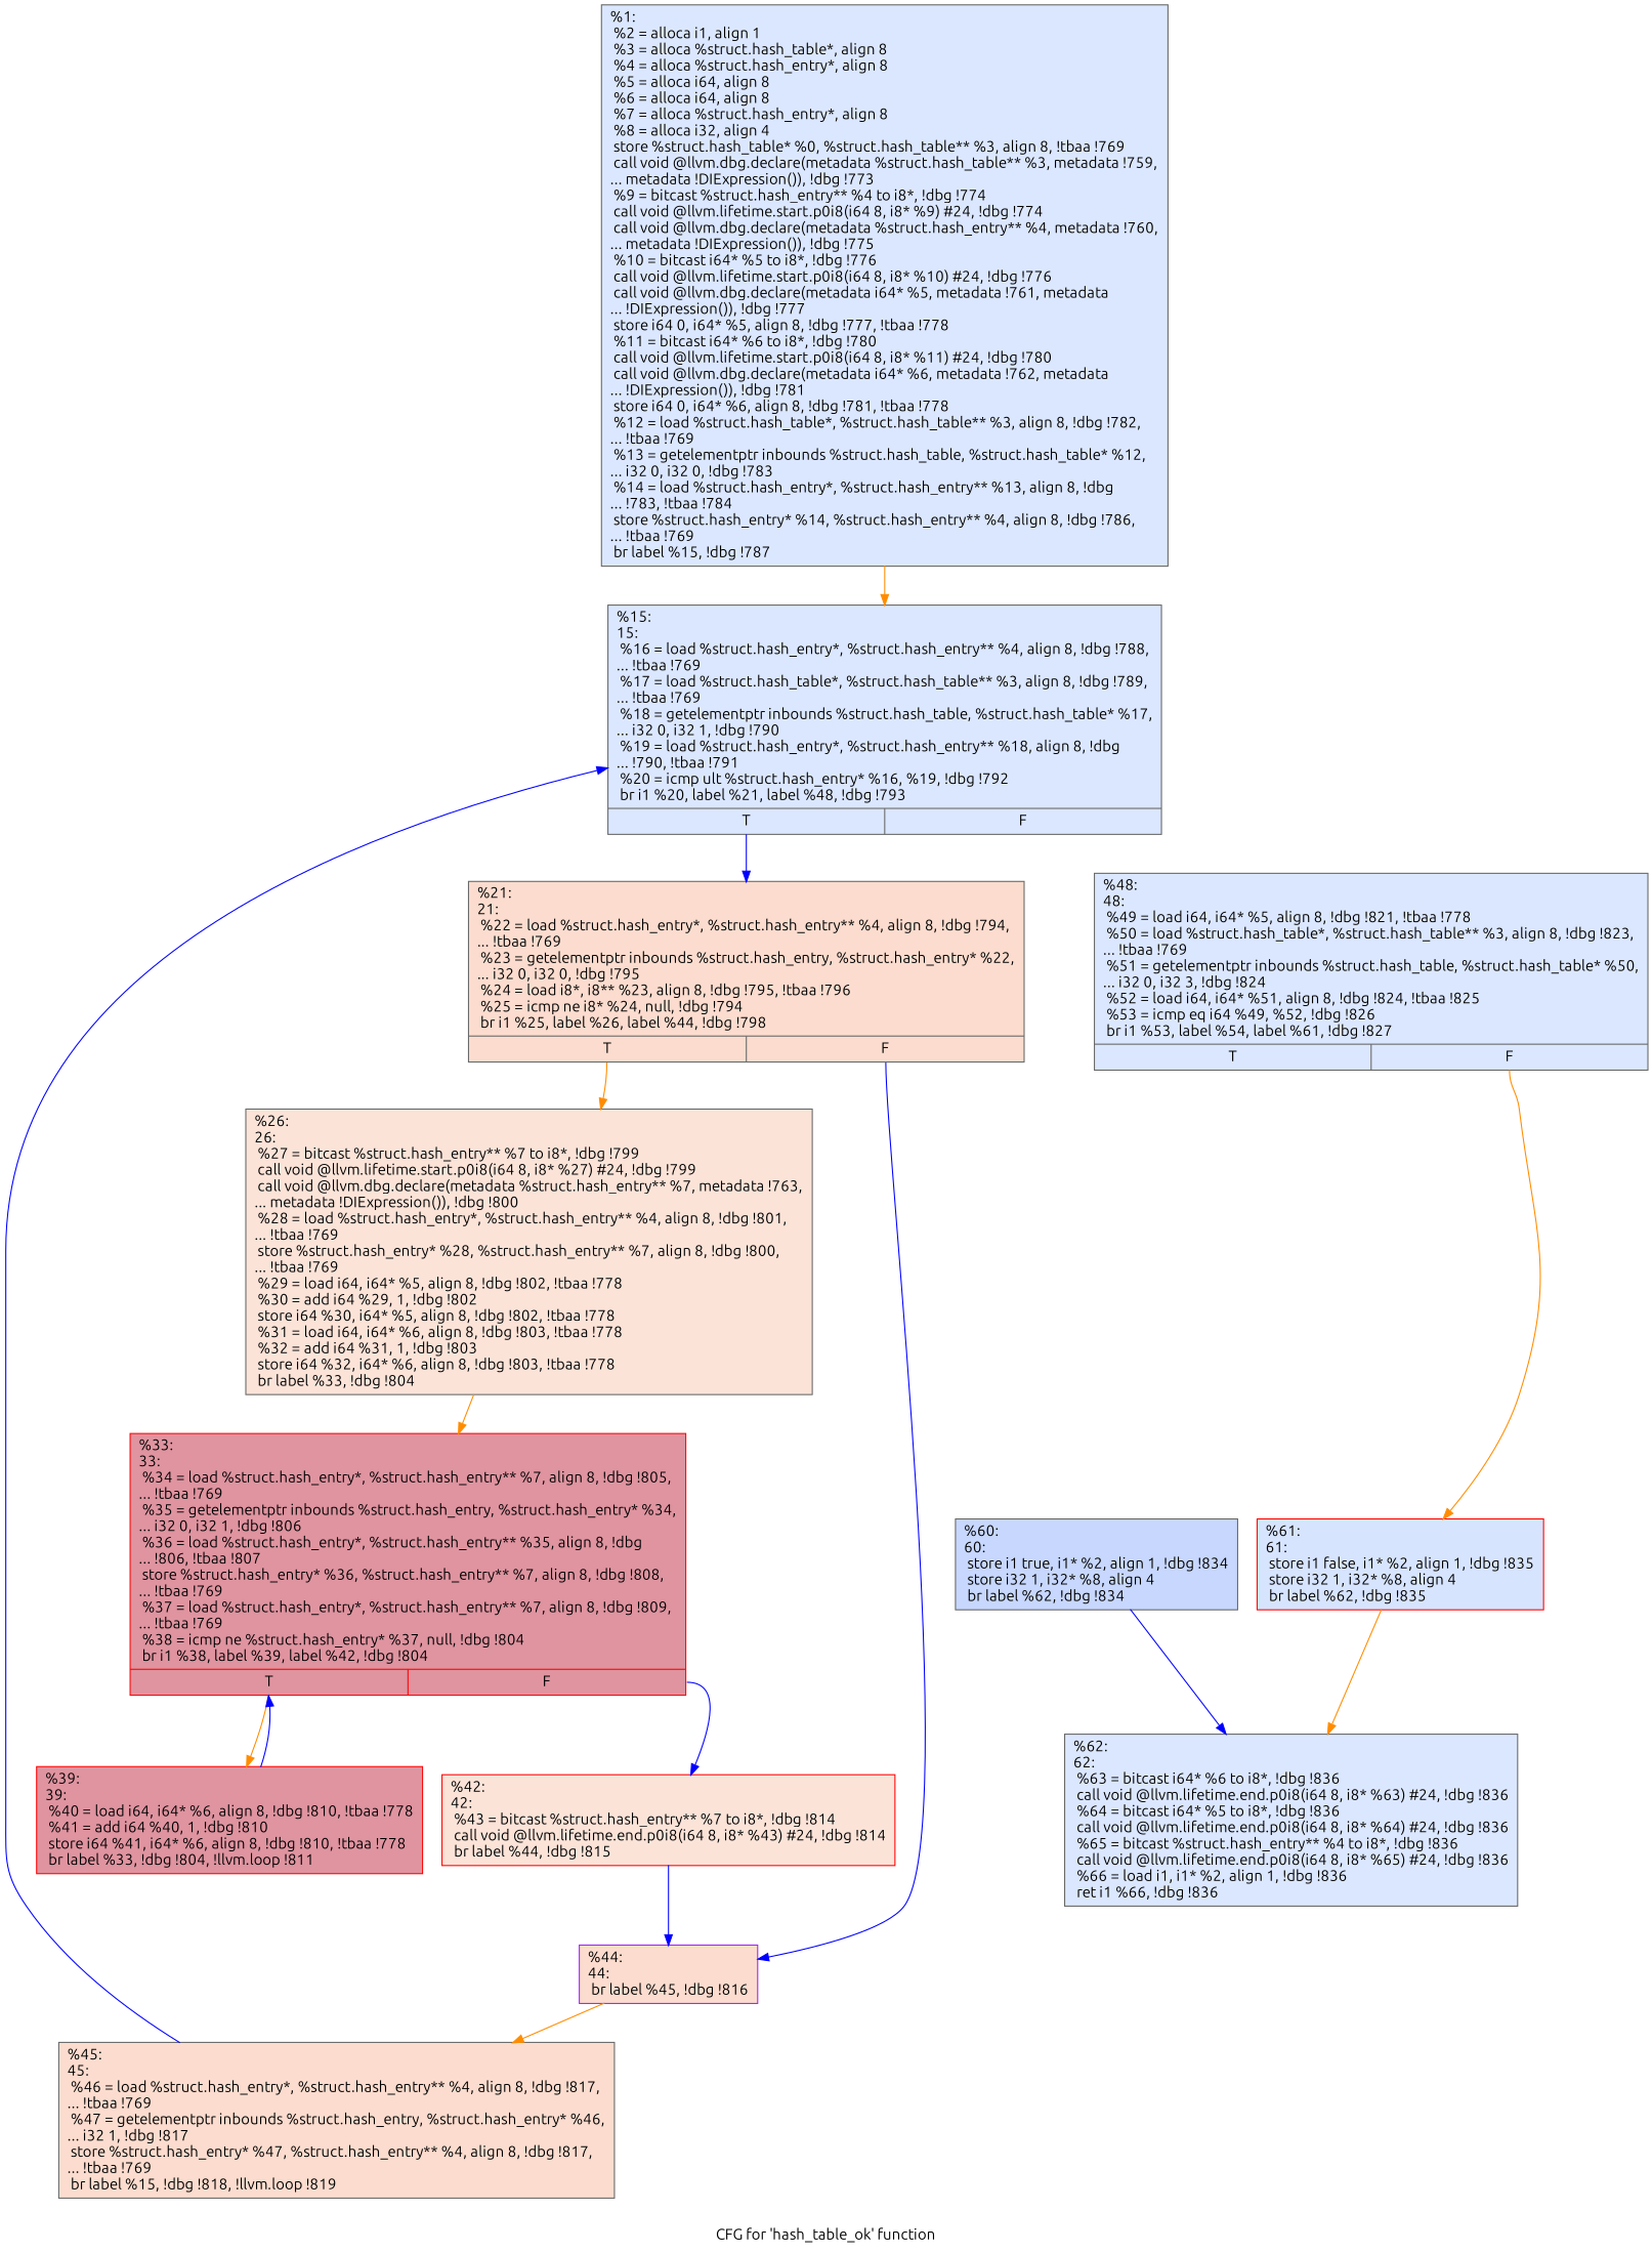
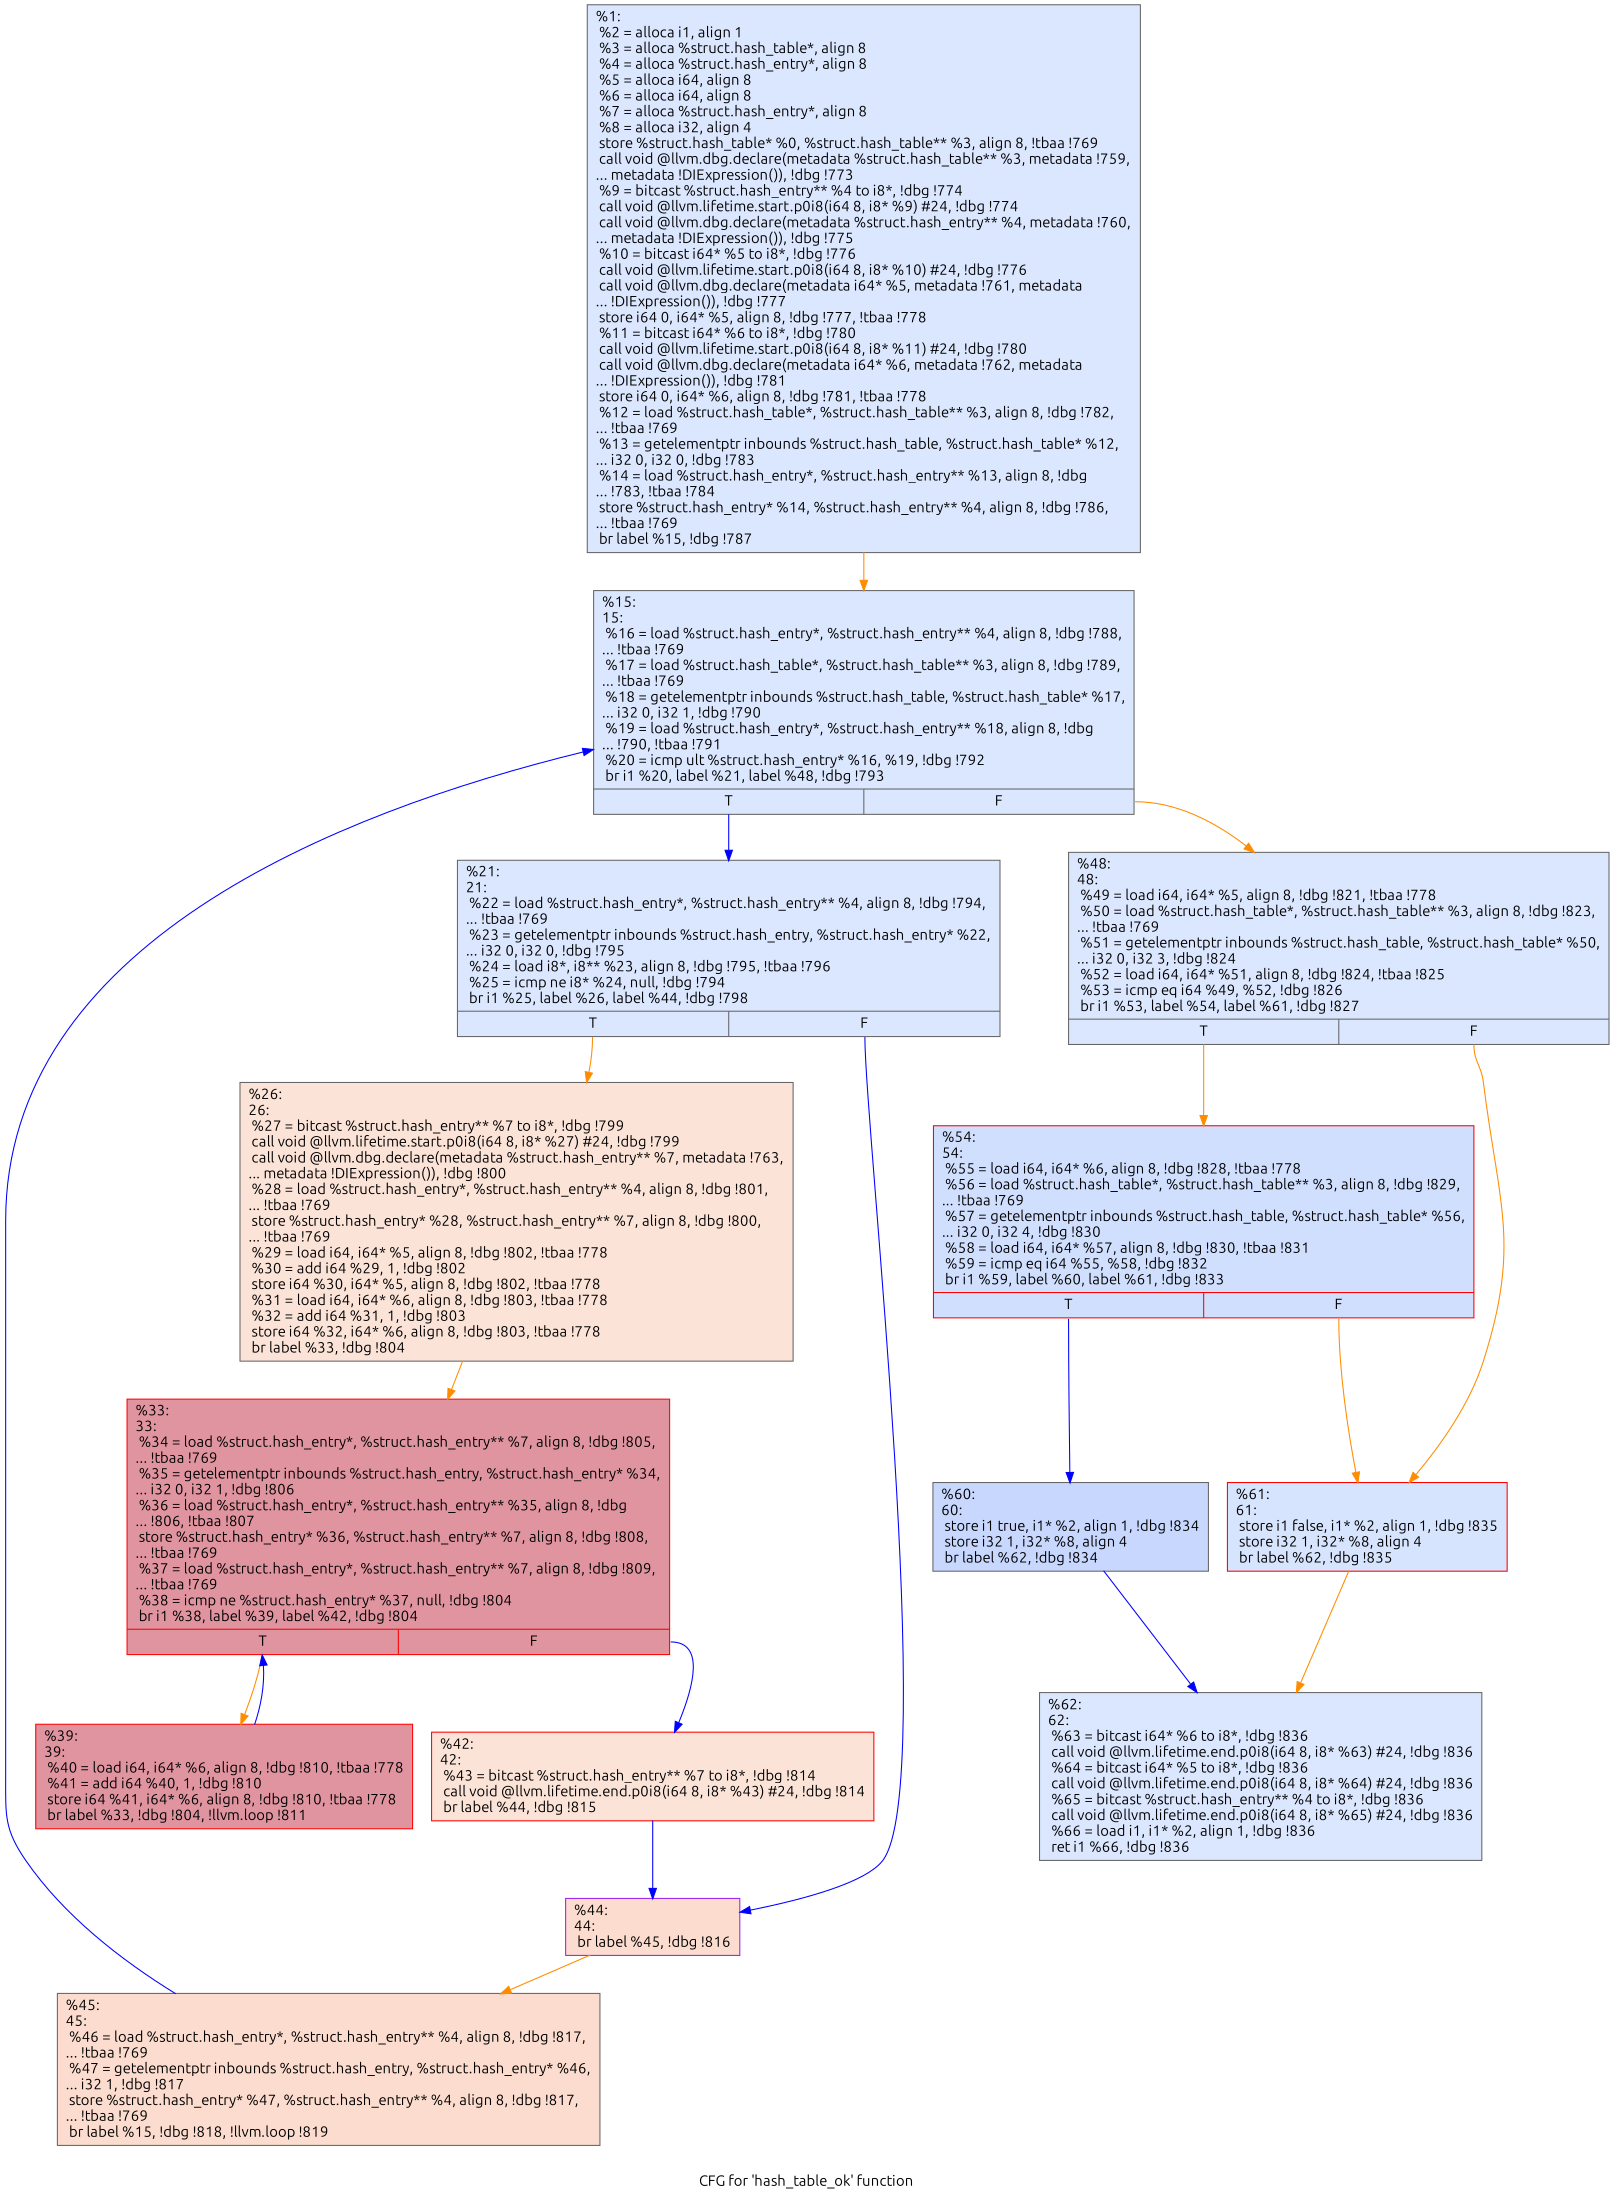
  digraph {
    fontname=Ubuntu
    label="CFG for 'hash_table_ok' function"
    node [color=gray40 fillcolor="#aec9fc70" fontname=Ubuntu shape=record style=filled]
    edge [color=darkorange fontname=Ubuntu]
    n1 [label="{%1:\l  %2 = alloca i1, align 1\l  %3 = alloca %struct.hash_table*, align 8\l  %4 = alloca %struct.hash_entry*, align 8\l  %5 = alloca i64, align 8\l  %6 = alloca i64, align 8\l  %7 = alloca %struct.hash_entry*, align 8\l  %8 = alloca i32, align 4\l  store %struct.hash_table* %0, %struct.hash_table** %3, align 8, !tbaa !769\l  call void @llvm.dbg.declare(metadata %struct.hash_table** %3, metadata !759,\l... metadata !DIExpression()), !dbg !773\l  %9 = bitcast %struct.hash_entry** %4 to i8*, !dbg !774\l  call void @llvm.lifetime.start.p0i8(i64 8, i8* %9) #24, !dbg !774\l  call void @llvm.dbg.declare(metadata %struct.hash_entry** %4, metadata !760,\l... metadata !DIExpression()), !dbg !775\l  %10 = bitcast i64* %5 to i8*, !dbg !776\l  call void @llvm.lifetime.start.p0i8(i64 8, i8* %10) #24, !dbg !776\l  call void @llvm.dbg.declare(metadata i64* %5, metadata !761, metadata\l... !DIExpression()), !dbg !777\l  store i64 0, i64* %5, align 8, !dbg !777, !tbaa !778\l  %11 = bitcast i64* %6 to i8*, !dbg !780\l  call void @llvm.lifetime.start.p0i8(i64 8, i8* %11) #24, !dbg !780\l  call void @llvm.dbg.declare(metadata i64* %6, metadata !762, metadata\l... !DIExpression()), !dbg !781\l  store i64 0, i64* %6, align 8, !dbg !781, !tbaa !778\l  %12 = load %struct.hash_table*, %struct.hash_table** %3, align 8, !dbg !782,\l... !tbaa !769\l  %13 = getelementptr inbounds %struct.hash_table, %struct.hash_table* %12,\l... i32 0, i32 0, !dbg !783\l  %14 = load %struct.hash_entry*, %struct.hash_entry** %13, align 8, !dbg\l... !783, !tbaa !784\l  store %struct.hash_entry* %14, %struct.hash_entry** %4, align 8, !dbg !786,\l... !tbaa !769\l  br label %15, !dbg !787\l}"]
    n2 [label="{%15:\l15:                                               \l  %16 = load %struct.hash_entry*, %struct.hash_entry** %4, align 8, !dbg !788,\l... !tbaa !769\l  %17 = load %struct.hash_table*, %struct.hash_table** %3, align 8, !dbg !789,\l... !tbaa !769\l  %18 = getelementptr inbounds %struct.hash_table, %struct.hash_table* %17,\l... i32 0, i32 1, !dbg !790\l  %19 = load %struct.hash_entry*, %struct.hash_entry** %18, align 8, !dbg\l... !790, !tbaa !791\l  %20 = icmp ult %struct.hash_entry* %16, %19, !dbg !792\l  br i1 %20, label %21, label %48, !dbg !793\l|{<s0>T|<s1>F}}"]
-   n3 [fillcolor="#f7af9170" label="{%21:\l21:                                               \l  %22 = load %struct.hash_entry*, %struct.hash_entry** %4, align 8, !dbg !794,\l... !tbaa !769\l  %23 = getelementptr inbounds %struct.hash_entry, %struct.hash_entry* %22,\l... i32 0, i32 0, !dbg !795\l  %24 = load i8*, i8** %23, align 8, !dbg !795, !tbaa !796\l  %25 = icmp ne i8* %24, null, !dbg !794\l  br i1 %25, label %26, label %44, !dbg !798\l|{<s0>T|<s1>F}}"]
+   n3 [label="{%21:\l21:                                               \l  %22 = load %struct.hash_entry*, %struct.hash_entry** %4, align 8, !dbg !794,\l... !tbaa !769\l  %23 = getelementptr inbounds %struct.hash_entry, %struct.hash_entry* %22,\l... i32 0, i32 0, !dbg !795\l  %24 = load i8*, i8** %23, align 8, !dbg !795, !tbaa !796\l  %25 = icmp ne i8* %24, null, !dbg !794\l  br i1 %25, label %26, label %44, !dbg !798\l|{<s0>T|<s1>F}}"]
    n4 [label="{%48:\l48:                                               \l  %49 = load i64, i64* %5, align 8, !dbg !821, !tbaa !778\l  %50 = load %struct.hash_table*, %struct.hash_table** %3, align 8, !dbg !823,\l... !tbaa !769\l  %51 = getelementptr inbounds %struct.hash_table, %struct.hash_table* %50,\l... i32 0, i32 3, !dbg !824\l  %52 = load i64, i64* %51, align 8, !dbg !824, !tbaa !825\l  %53 = icmp eq i64 %49, %52, !dbg !826\l  br i1 %53, label %54, label %61, !dbg !827\l|{<s0>T|<s1>F}}"]
    n5 [fillcolor="#f6bfa670" label="{%26:\l26:                                               \l  %27 = bitcast %struct.hash_entry** %7 to i8*, !dbg !799\l  call void @llvm.lifetime.start.p0i8(i64 8, i8* %27) #24, !dbg !799\l  call void @llvm.dbg.declare(metadata %struct.hash_entry** %7, metadata !763,\l... metadata !DIExpression()), !dbg !800\l  %28 = load %struct.hash_entry*, %struct.hash_entry** %4, align 8, !dbg !801,\l... !tbaa !769\l  store %struct.hash_entry* %28, %struct.hash_entry** %7, align 8, !dbg !800,\l... !tbaa !769\l  %29 = load i64, i64* %5, align 8, !dbg !802, !tbaa !778\l  %30 = add i64 %29, 1, !dbg !802\l  store i64 %30, i64* %5, align 8, !dbg !802, !tbaa !778\l  %31 = load i64, i64* %6, align 8, !dbg !803, !tbaa !778\l  %32 = add i64 %31, 1, !dbg !803\l  store i64 %32, i64* %6, align 8, !dbg !803, !tbaa !778\l  br label %33, !dbg !804\l}"]
    n6 [color=purple fillcolor="#f7af9170" label="{%44:\l44:                                               \l  br label %45, !dbg !816\l}"]
+   n7 [color=red fillcolor="#96b7ff70" label="{%54:\l54:                                               \l  %55 = load i64, i64* %6, align 8, !dbg !828, !tbaa !778\l  %56 = load %struct.hash_table*, %struct.hash_table** %3, align 8, !dbg !829,\l... !tbaa !769\l  %57 = getelementptr inbounds %struct.hash_table, %struct.hash_table* %56,\l... i32 0, i32 4, !dbg !830\l  %58 = load i64, i64* %57, align 8, !dbg !830, !tbaa !831\l  %59 = icmp eq i64 %55, %58, !dbg !832\l  br i1 %59, label %60, label %61, !dbg !833\l|{<s0>T|<s1>F}}"]
    n8 [color=red fillcolor="#a5c3fe70" label="{%61:\l61:                                               \l  store i1 false, i1* %2, align 1, !dbg !835\l  store i32 1, i32* %8, align 4\l  br label %62, !dbg !835\l}"]
    n9 [color=red fillcolor="#b70d2870" label="{%33:\l33:                                               \l  %34 = load %struct.hash_entry*, %struct.hash_entry** %7, align 8, !dbg !805,\l... !tbaa !769\l  %35 = getelementptr inbounds %struct.hash_entry, %struct.hash_entry* %34,\l... i32 0, i32 1, !dbg !806\l  %36 = load %struct.hash_entry*, %struct.hash_entry** %35, align 8, !dbg\l... !806, !tbaa !807\l  store %struct.hash_entry* %36, %struct.hash_entry** %7, align 8, !dbg !808,\l... !tbaa !769\l  %37 = load %struct.hash_entry*, %struct.hash_entry** %7, align 8, !dbg !809,\l... !tbaa !769\l  %38 = icmp ne %struct.hash_entry* %37, null, !dbg !804\l  br i1 %38, label %39, label %42, !dbg !804\l|{<s0>T|<s1>F}}"]
    n10 [fillcolor="#f7af9170" label="{%45:\l45:                                               \l  %46 = load %struct.hash_entry*, %struct.hash_entry** %4, align 8, !dbg !817,\l... !tbaa !769\l  %47 = getelementptr inbounds %struct.hash_entry, %struct.hash_entry* %46,\l... i32 1, !dbg !817\l  store %struct.hash_entry* %47, %struct.hash_entry** %4, align 8, !dbg !817,\l... !tbaa !769\l  br label %15, !dbg !818, !llvm.loop !819\l}"]
    n11 [fillcolor="#81a4fb70" label="{%60:\l60:                                               \l  store i1 true, i1* %2, align 1, !dbg !834\l  store i32 1, i32* %8, align 4\l  br label %62, !dbg !834\l}"]
    n12 [label="{%62:\l62:                                               \l  %63 = bitcast i64* %6 to i8*, !dbg !836\l  call void @llvm.lifetime.end.p0i8(i64 8, i8* %63) #24, !dbg !836\l  %64 = bitcast i64* %5 to i8*, !dbg !836\l  call void @llvm.lifetime.end.p0i8(i64 8, i8* %64) #24, !dbg !836\l  %65 = bitcast %struct.hash_entry** %4 to i8*, !dbg !836\l  call void @llvm.lifetime.end.p0i8(i64 8, i8* %65) #24, !dbg !836\l  %66 = load i1, i1* %2, align 1, !dbg !836\l  ret i1 %66, !dbg !836\l}"]
    n13 [color=red fillcolor="#b70d2870" label="{%39:\l39:                                               \l  %40 = load i64, i64* %6, align 8, !dbg !810, !tbaa !778\l  %41 = add i64 %40, 1, !dbg !810\l  store i64 %41, i64* %6, align 8, !dbg !810, !tbaa !778\l  br label %33, !dbg !804, !llvm.loop !811\l}"]
    n14 [color=red fillcolor="#f6bfa670" label="{%42:\l42:                                               \l  %43 = bitcast %struct.hash_entry** %7 to i8*, !dbg !814\l  call void @llvm.lifetime.end.p0i8(i64 8, i8* %43) #24, !dbg !814\l  br label %44, !dbg !815\l}"]
    n1 -> n2
    n2 -> n3 [color=blue tailport=s0]
+   n2 -> n4 [tailport=s1]
    n3 -> n5 [tailport=s0]
    n3 -> n6 [color=blue tailport=s1]
+   n4 -> n7 [tailport=s0]
    n4 -> n8 [tailport=s1]
    n5 -> n9
    n6 -> n10
+   n7 -> n8 [tailport=s1]
+   n7 -> n11 [color=blue tailport=s0]
    n8 -> n12
    n9 -> n13 [tailport=s0]
    n9 -> n14 [color=blue tailport=s1]
    n10 -> n2 [color=blue]
    n11 -> n12 [color=blue]
    n13 -> n9 [color=blue]
    n14 -> n6 [color=blue]
  }
